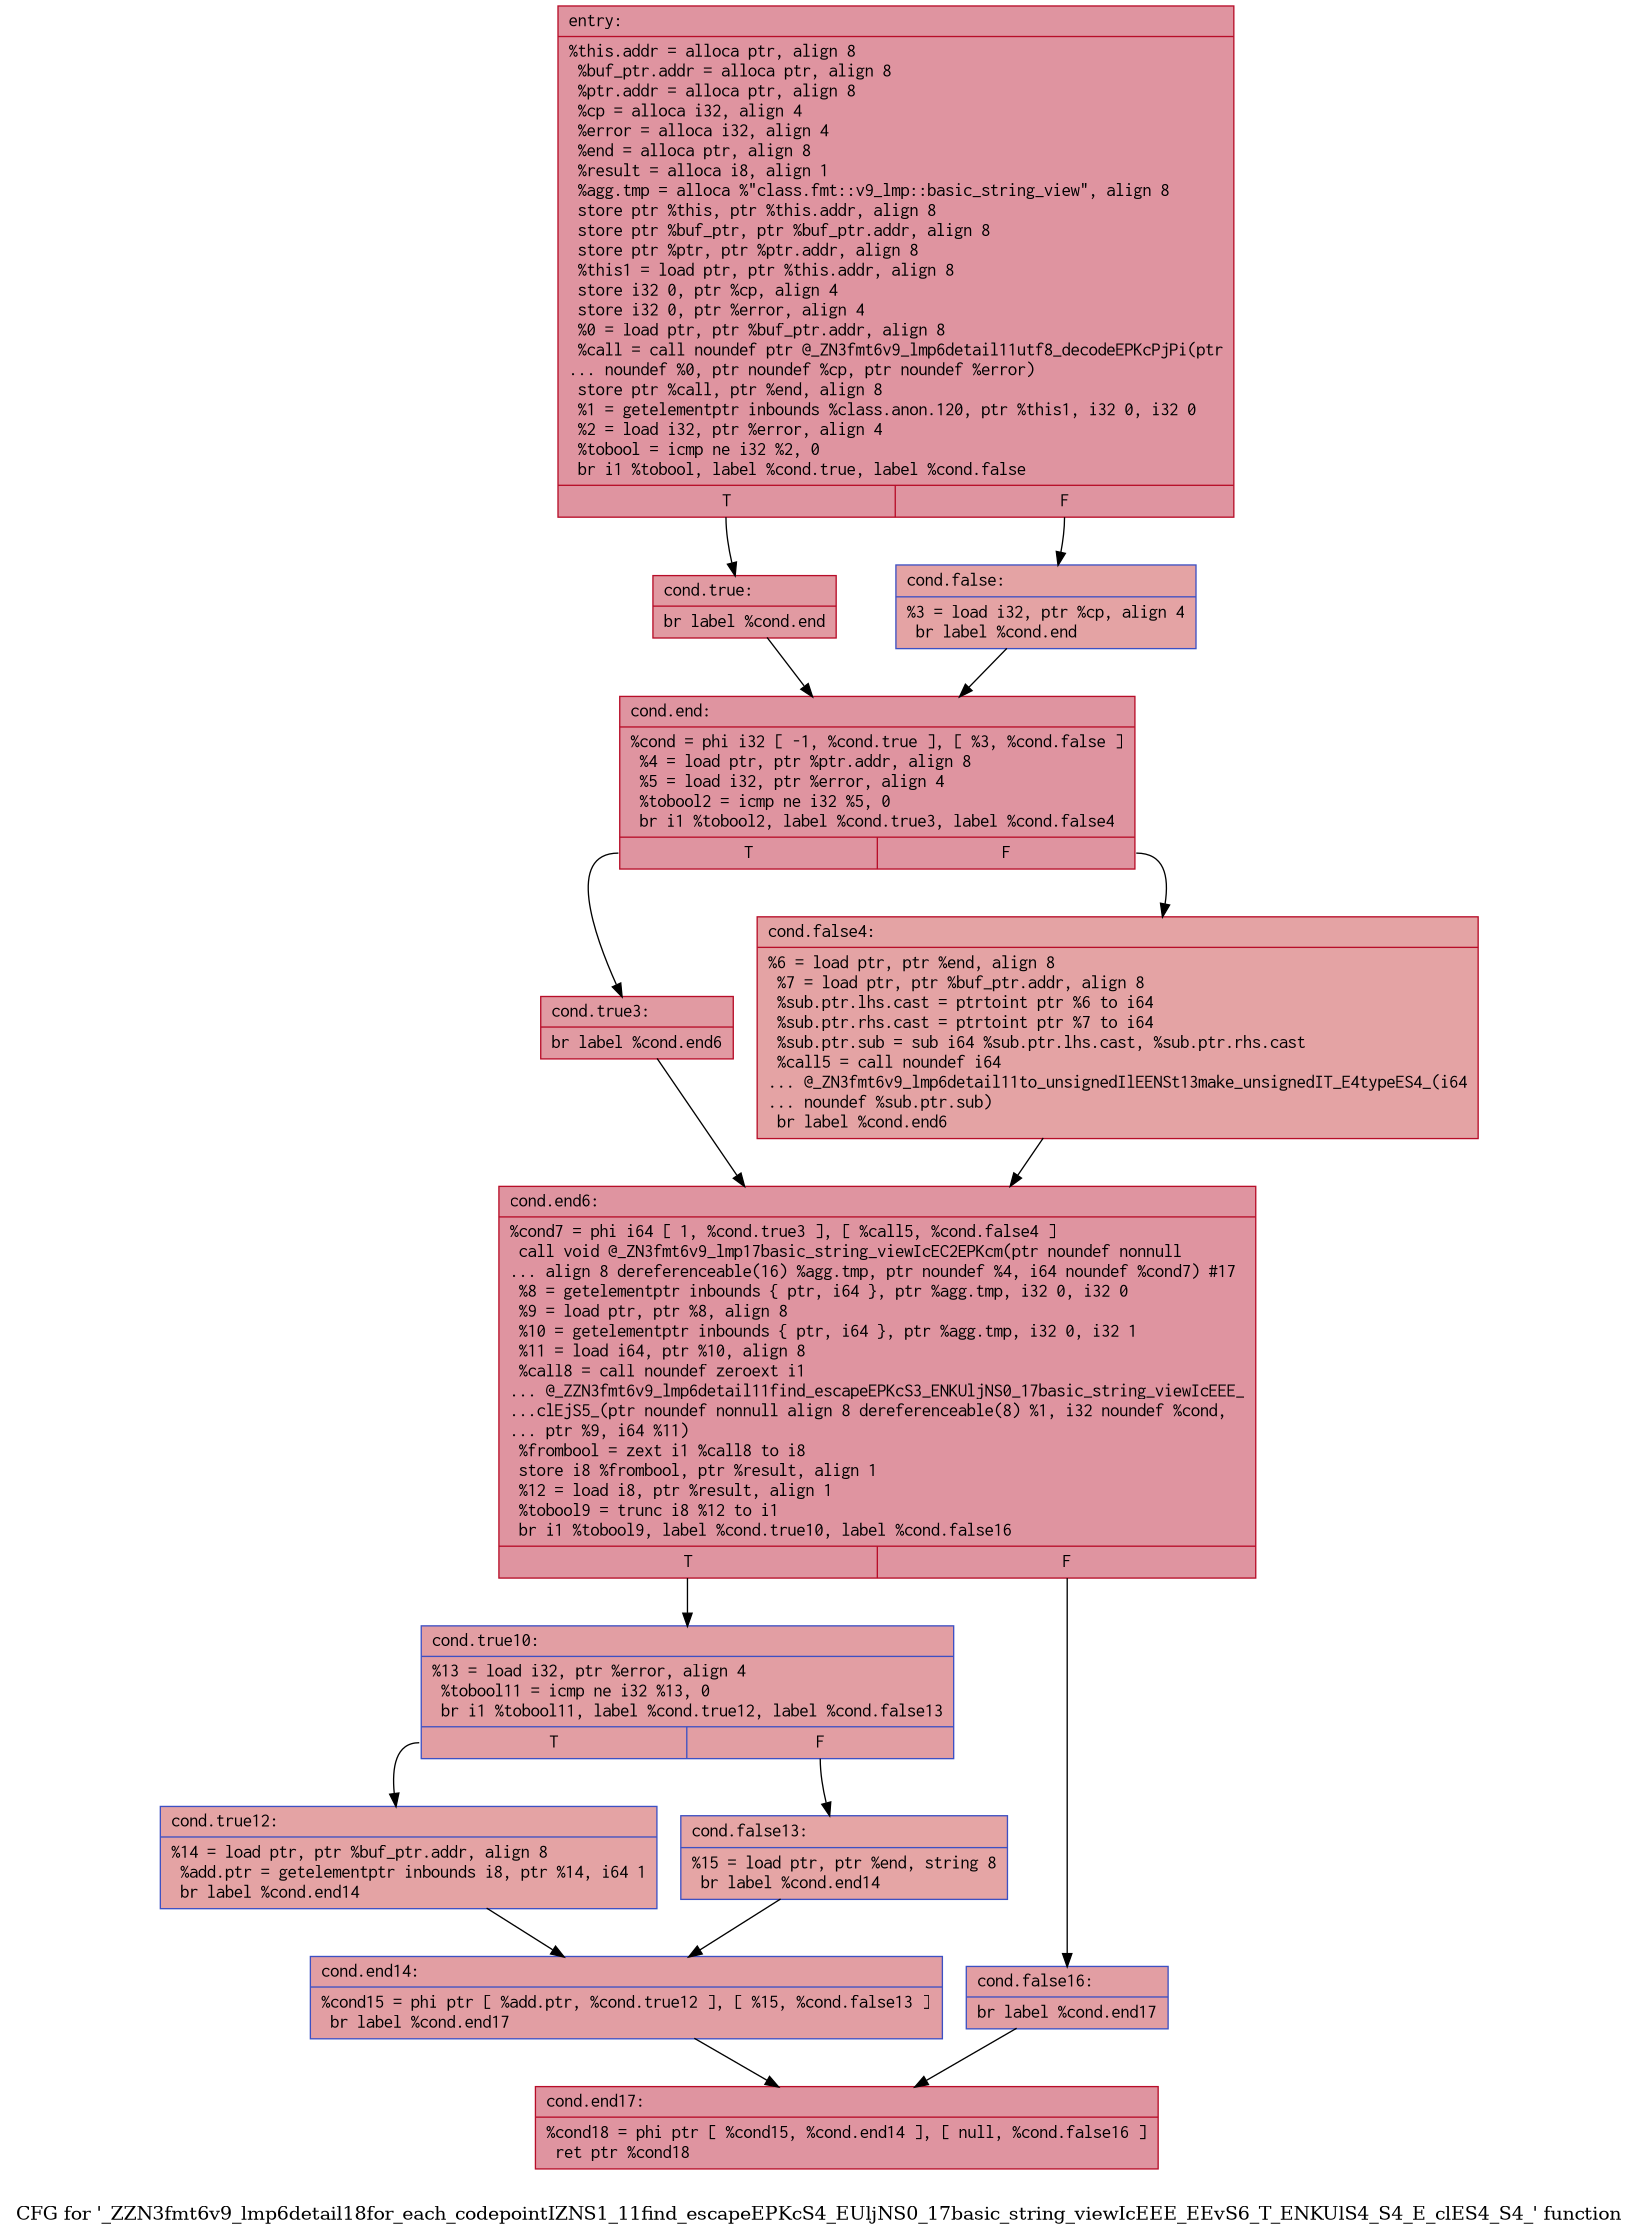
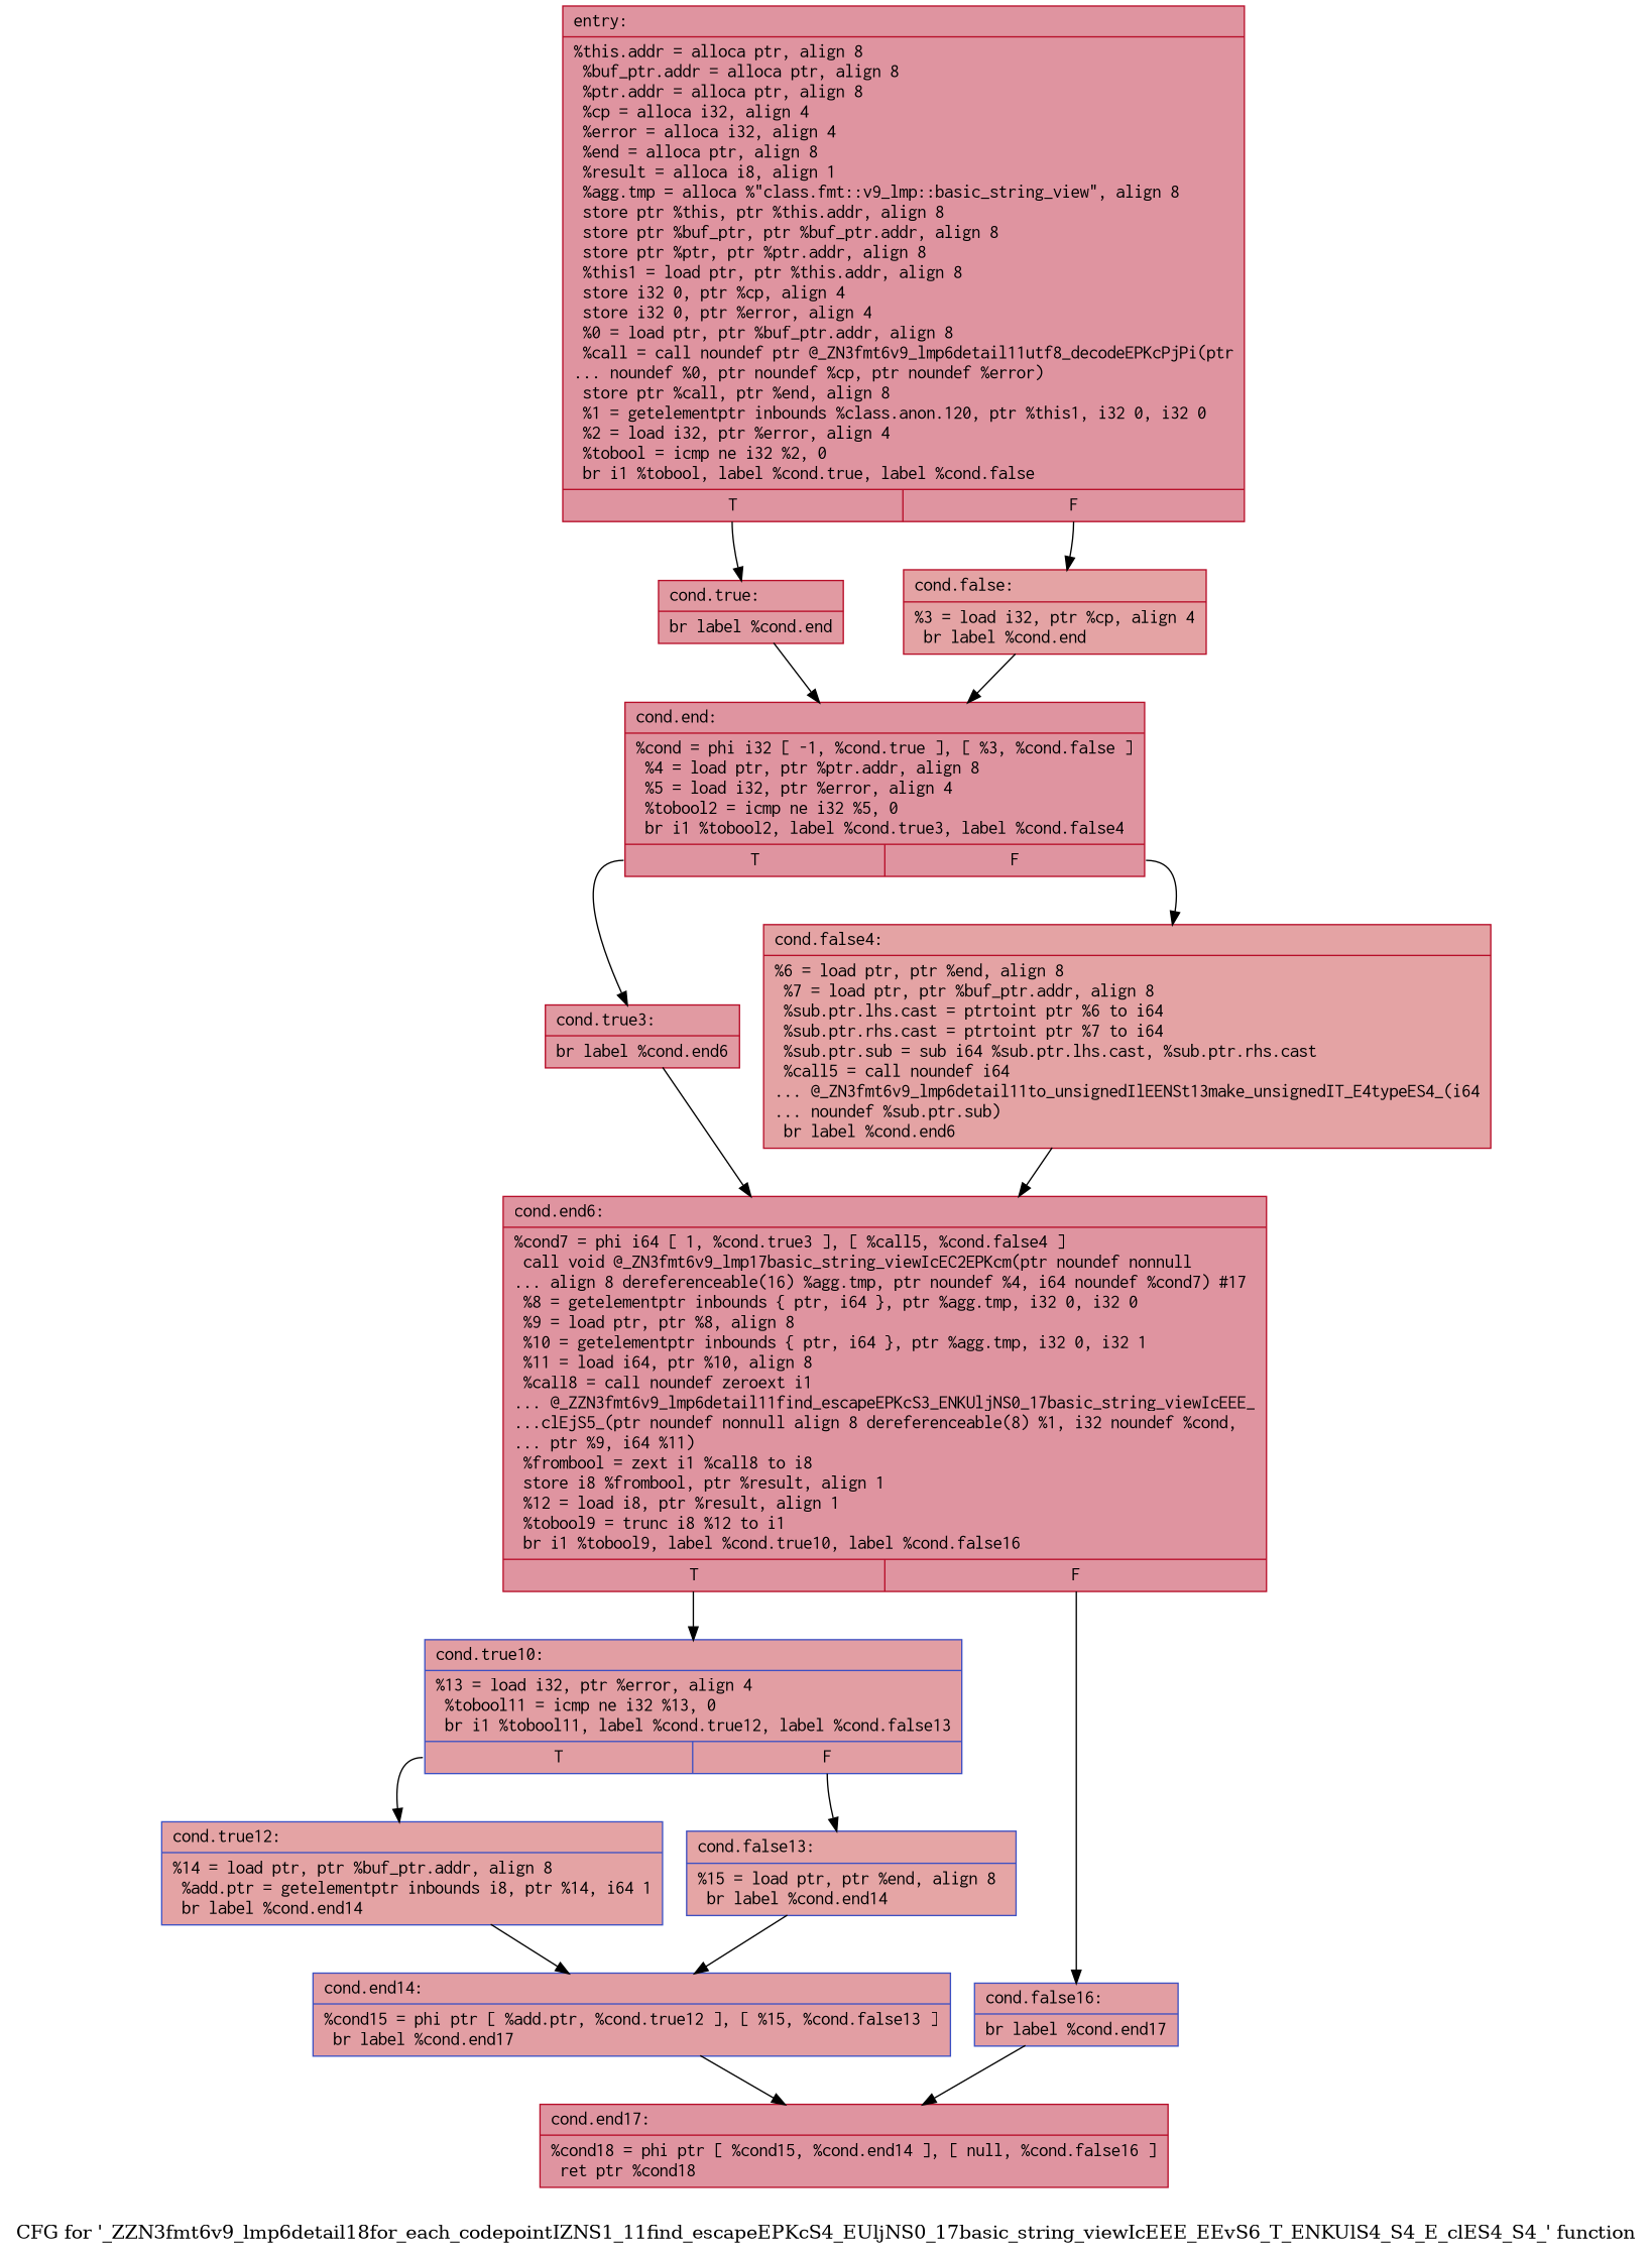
  digraph {
    label="CFG for '_ZZN3fmt6v9_lmp6detail18for_each_codepointIZNS1_11find_escapeEPKcS4_EUljNS0_17basic_string_viewIcEEE_EEvS6_T_ENKUlS4_S4_E_clES4_S4_' function"
    node [color="#b70d28ff" fillcolor="#b70d2870" fontname=Courier shape=record style=filled]
    n1 [label="{entry:\l|  %this.addr = alloca ptr, align 8\l  %buf_ptr.addr = alloca ptr, align 8\l  %ptr.addr = alloca ptr, align 8\l  %cp = alloca i32, align 4\l  %error = alloca i32, align 4\l  %end = alloca ptr, align 8\l  %result = alloca i8, align 1\l  %agg.tmp = alloca %\"class.fmt::v9_lmp::basic_string_view\", align 8\l  store ptr %this, ptr %this.addr, align 8\l  store ptr %buf_ptr, ptr %buf_ptr.addr, align 8\l  store ptr %ptr, ptr %ptr.addr, align 8\l  %this1 = load ptr, ptr %this.addr, align 8\l  store i32 0, ptr %cp, align 4\l  store i32 0, ptr %error, align 4\l  %0 = load ptr, ptr %buf_ptr.addr, align 8\l  %call = call noundef ptr @_ZN3fmt6v9_lmp6detail11utf8_decodeEPKcPjPi(ptr\l... noundef %0, ptr noundef %cp, ptr noundef %error)\l  store ptr %call, ptr %end, align 8\l  %1 = getelementptr inbounds %class.anon.120, ptr %this1, i32 0, i32 0\l  %2 = load i32, ptr %error, align 4\l  %tobool = icmp ne i32 %2, 0\l  br i1 %tobool, label %cond.true, label %cond.false\l|{<s0>T|<s1>F}}"]
    n2 [fillcolor="#bb1b2c70" label="{cond.true:\l|  br label %cond.end\l}"]
-   n3 [color="#3d50c3ff" fillcolor="#c32e3170" label="{cond.false:\l|  %3 = load i32, ptr %cp, align 4\l  br label %cond.end\l}"]
+   n3 [fillcolor="#c32e3170" label="{cond.false:\l|  %3 = load i32, ptr %cp, align 4\l  br label %cond.end\l}"]
    n4 [label="{cond.end:\l|  %cond = phi i32 [ -1, %cond.true ], [ %3, %cond.false ]\l  %4 = load ptr, ptr %ptr.addr, align 8\l  %5 = load i32, ptr %error, align 4\l  %tobool2 = icmp ne i32 %5, 0\l  br i1 %tobool2, label %cond.true3, label %cond.false4\l|{<s0>T|<s1>F}}"]
    n5 [fillcolor="#bb1b2c70" label="{cond.true3:\l|  br label %cond.end6\l}"]
    n6 [fillcolor="#c32e3170" label="{cond.false4:\l|  %6 = load ptr, ptr %end, align 8\l  %7 = load ptr, ptr %buf_ptr.addr, align 8\l  %sub.ptr.lhs.cast = ptrtoint ptr %6 to i64\l  %sub.ptr.rhs.cast = ptrtoint ptr %7 to i64\l  %sub.ptr.sub = sub i64 %sub.ptr.lhs.cast, %sub.ptr.rhs.cast\l  %call5 = call noundef i64\l... @_ZN3fmt6v9_lmp6detail11to_unsignedIlEENSt13make_unsignedIT_E4typeES4_(i64\l... noundef %sub.ptr.sub)\l  br label %cond.end6\l}"]
    n7 [label="{cond.end6:\l|  %cond7 = phi i64 [ 1, %cond.true3 ], [ %call5, %cond.false4 ]\l  call void @_ZN3fmt6v9_lmp17basic_string_viewIcEC2EPKcm(ptr noundef nonnull\l... align 8 dereferenceable(16) %agg.tmp, ptr noundef %4, i64 noundef %cond7) #17\l  %8 = getelementptr inbounds \{ ptr, i64 \}, ptr %agg.tmp, i32 0, i32 0\l  %9 = load ptr, ptr %8, align 8\l  %10 = getelementptr inbounds \{ ptr, i64 \}, ptr %agg.tmp, i32 0, i32 1\l  %11 = load i64, ptr %10, align 8\l  %call8 = call noundef zeroext i1\l... @_ZZN3fmt6v9_lmp6detail11find_escapeEPKcS3_ENKUljNS0_17basic_string_viewIcEEE_\l...clEjS5_(ptr noundef nonnull align 8 dereferenceable(8) %1, i32 noundef %cond,\l... ptr %9, i64 %11)\l  %frombool = zext i1 %call8 to i8\l  store i8 %frombool, ptr %result, align 1\l  %12 = load i8, ptr %result, align 1\l  %tobool9 = trunc i8 %12 to i1\l  br i1 %tobool9, label %cond.true10, label %cond.false16\l|{<s0>T|<s1>F}}"]
    n8 [color="#3d50c3ff" fillcolor="#be242e70" label="{cond.true10:\l|  %13 = load i32, ptr %error, align 4\l  %tobool11 = icmp ne i32 %13, 0\l  br i1 %tobool11, label %cond.true12, label %cond.false13\l|{<s0>T|<s1>F}}"]
    n9 [color="#3d50c3ff" fillcolor="#be242e70" label="{cond.false16:\l|  br label %cond.end17\l}"]
    n10 [color="#3d50c3ff" fillcolor="#c32e3170" label="{cond.true12:\l|  %14 = load ptr, ptr %buf_ptr.addr, align 8\l  %add.ptr = getelementptr inbounds i8, ptr %14, i64 1\l  br label %cond.end14\l}"]
-   n11 [color="#3d50c3ff" fillcolor="#c5333470" label="{cond.false13:\l|  %15 = load ptr, ptr %end, string 8\l  br label %cond.end14\l}"]
+   n11 [color="#3d50c3ff" fillcolor="#c5333470" label="{cond.false13:\l|  %15 = load ptr, ptr %end, align 8\l  br label %cond.end14\l}"]
    n12 [label="{cond.end17:\l|  %cond18 = phi ptr [ %cond15, %cond.end14 ], [ null, %cond.false16 ]\l  ret ptr %cond18\l}"]
    n13 [color="#3d50c3ff" fillcolor="#be242e70" label="{cond.end14:\l|  %cond15 = phi ptr [ %add.ptr, %cond.true12 ], [ %15, %cond.false13 ]\l  br label %cond.end17\l}"]
    n1 -> n2 [tailport=s0]
    n1 -> n3 [tailport=s1]
    n2 -> n4
    n3 -> n4
    n4 -> n5 [tailport=s0]
    n4 -> n6 [tailport=s1]
    n5 -> n7
    n6 -> n7
    n7 -> n8 [tailport=s0]
    n7 -> n9 [tailport=s1]
    n8 -> n10 [tailport=s0]
    n8 -> n11 [tailport=s1]
    n9 -> n12
    n10 -> n13
    n11 -> n13
    n13 -> n12
  }
